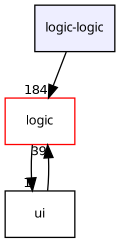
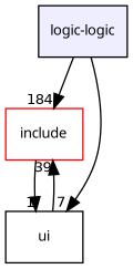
  digraph {
    compound=true
    fontname="Noto Sans"
    node [fontname="Noto Sans" fontsize=10 shape=box style=filled]
    edge [fontname="Noto Sans" labeldistance=1.5 labelfontname=Helvetica labelfontsize=10]
    n1 [fillcolor="#eeeeff" label="logic-logic" pencolor=black]
-   n2 [color=red fillcolor=white label=logic]
+   n2 [color=red fillcolor=white label=include]
    n3 [label=ui style=""]
    n1 -> n2 [headlabel=184]
+   n1 -> n3 [headlabel=7]
    n2 -> n3 [headlabel=1]
    n3 -> n2 [headlabel=39]
  }
